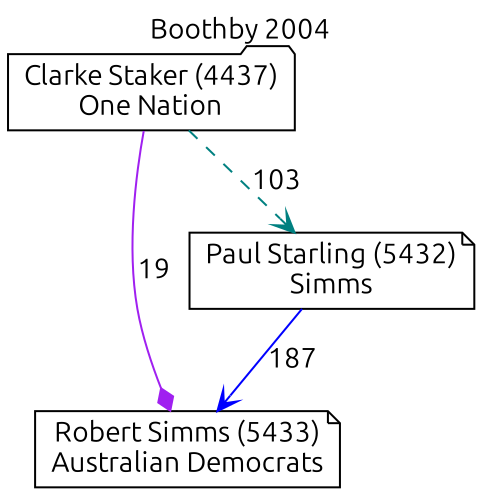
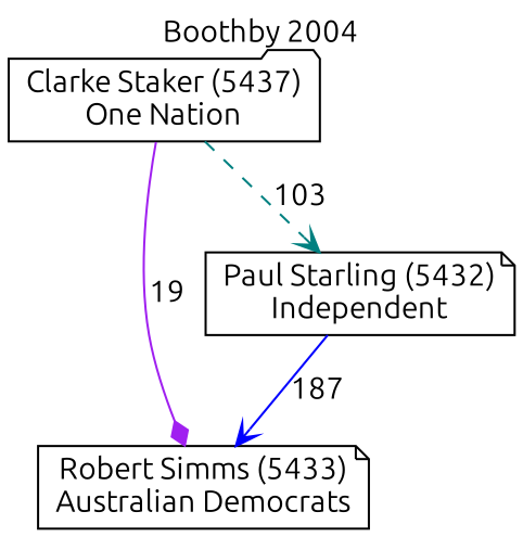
  digraph {
    fontname=Ubuntu
    label="Boothby 2004"
    labelloc=t
    mclimit=2
    node [fontname=Ubuntu shape=note]
    edge [arrowhead=vee fontname=Ubuntu style=solid]
    n1 [label="Robert Simms (5433)\nAustralian Democrats"]
-   n2 [label="Paul Starling (5432)\nSimms"]
-   n3 [label="Clarke Staker (4437)\nOne Nation" shape=folder]
+   n2 [label="Paul Starling (5432)\nIndependent"]
+   n3 [label="Clarke Staker (5437)\nOne Nation" shape=folder]
    n2 -> n1 [color=blue label=187]
    n3 -> n1 [arrowhead=diamond color=purple label=19]
    n3 -> n2 [color=teal label=103 style=dashed]
  }
